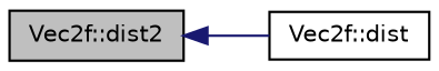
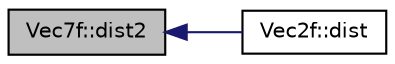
  digraph {
    rankdir=LR
    node [color=black fontname=Helvetica fontsize=10 shape=record style=filled]
-   n1 [fillcolor=grey75 fontcolor=black height=0.2 label="Vec2f::dist2" width=0.4]
+   n1 [fillcolor=grey75 fontcolor=black height=0.2 label="Vec7f::dist2" width=0.4]
    n2 [fillcolor=white height=0.2 label="Vec2f::dist" width=0.4]
    n1 -> n2 [color=midnightblue dir=back fontname=Helvetica fontsize=10 labelfontname=Helvetica labelfontsize=10 style=solid]
  }
